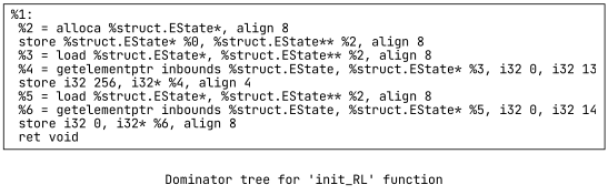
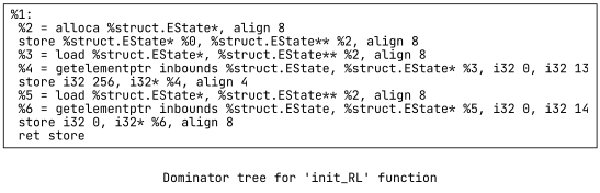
  digraph {
    label="Dominator tree for 'init_RL' function"
    fontname="JetBrains Mono"
-   n1 [label="{%1:\l  %2 = alloca %struct.EState*, align 8\l  store %struct.EState* %0, %struct.EState** %2, align 8\l  %3 = load %struct.EState*, %struct.EState** %2, align 8\l  %4 = getelementptr inbounds %struct.EState, %struct.EState* %3, i32 0, i32 13\l  store i32 256, i32* %4, align 4\l  %5 = load %struct.EState*, %struct.EState** %2, align 8\l  %6 = getelementptr inbounds %struct.EState, %struct.EState* %5, i32 0, i32 14\l  store i32 0, i32* %6, align 8\l  ret void\l}" shape=record fontname="JetBrains Mono"]
+   n1 [label="{%1:\l  %2 = alloca %struct.EState*, align 8\l  store %struct.EState* %0, %struct.EState** %2, align 8\l  %3 = load %struct.EState*, %struct.EState** %2, align 8\l  %4 = getelementptr inbounds %struct.EState, %struct.EState* %3, i32 0, i32 13\l  store i32 256, i32* %4, align 4\l  %5 = load %struct.EState*, %struct.EState** %2, align 8\l  %6 = getelementptr inbounds %struct.EState, %struct.EState* %5, i32 0, i32 14\l  store i32 0, i32* %6, align 8\l  ret store\l}" shape=record fontname="JetBrains Mono"]
  }
